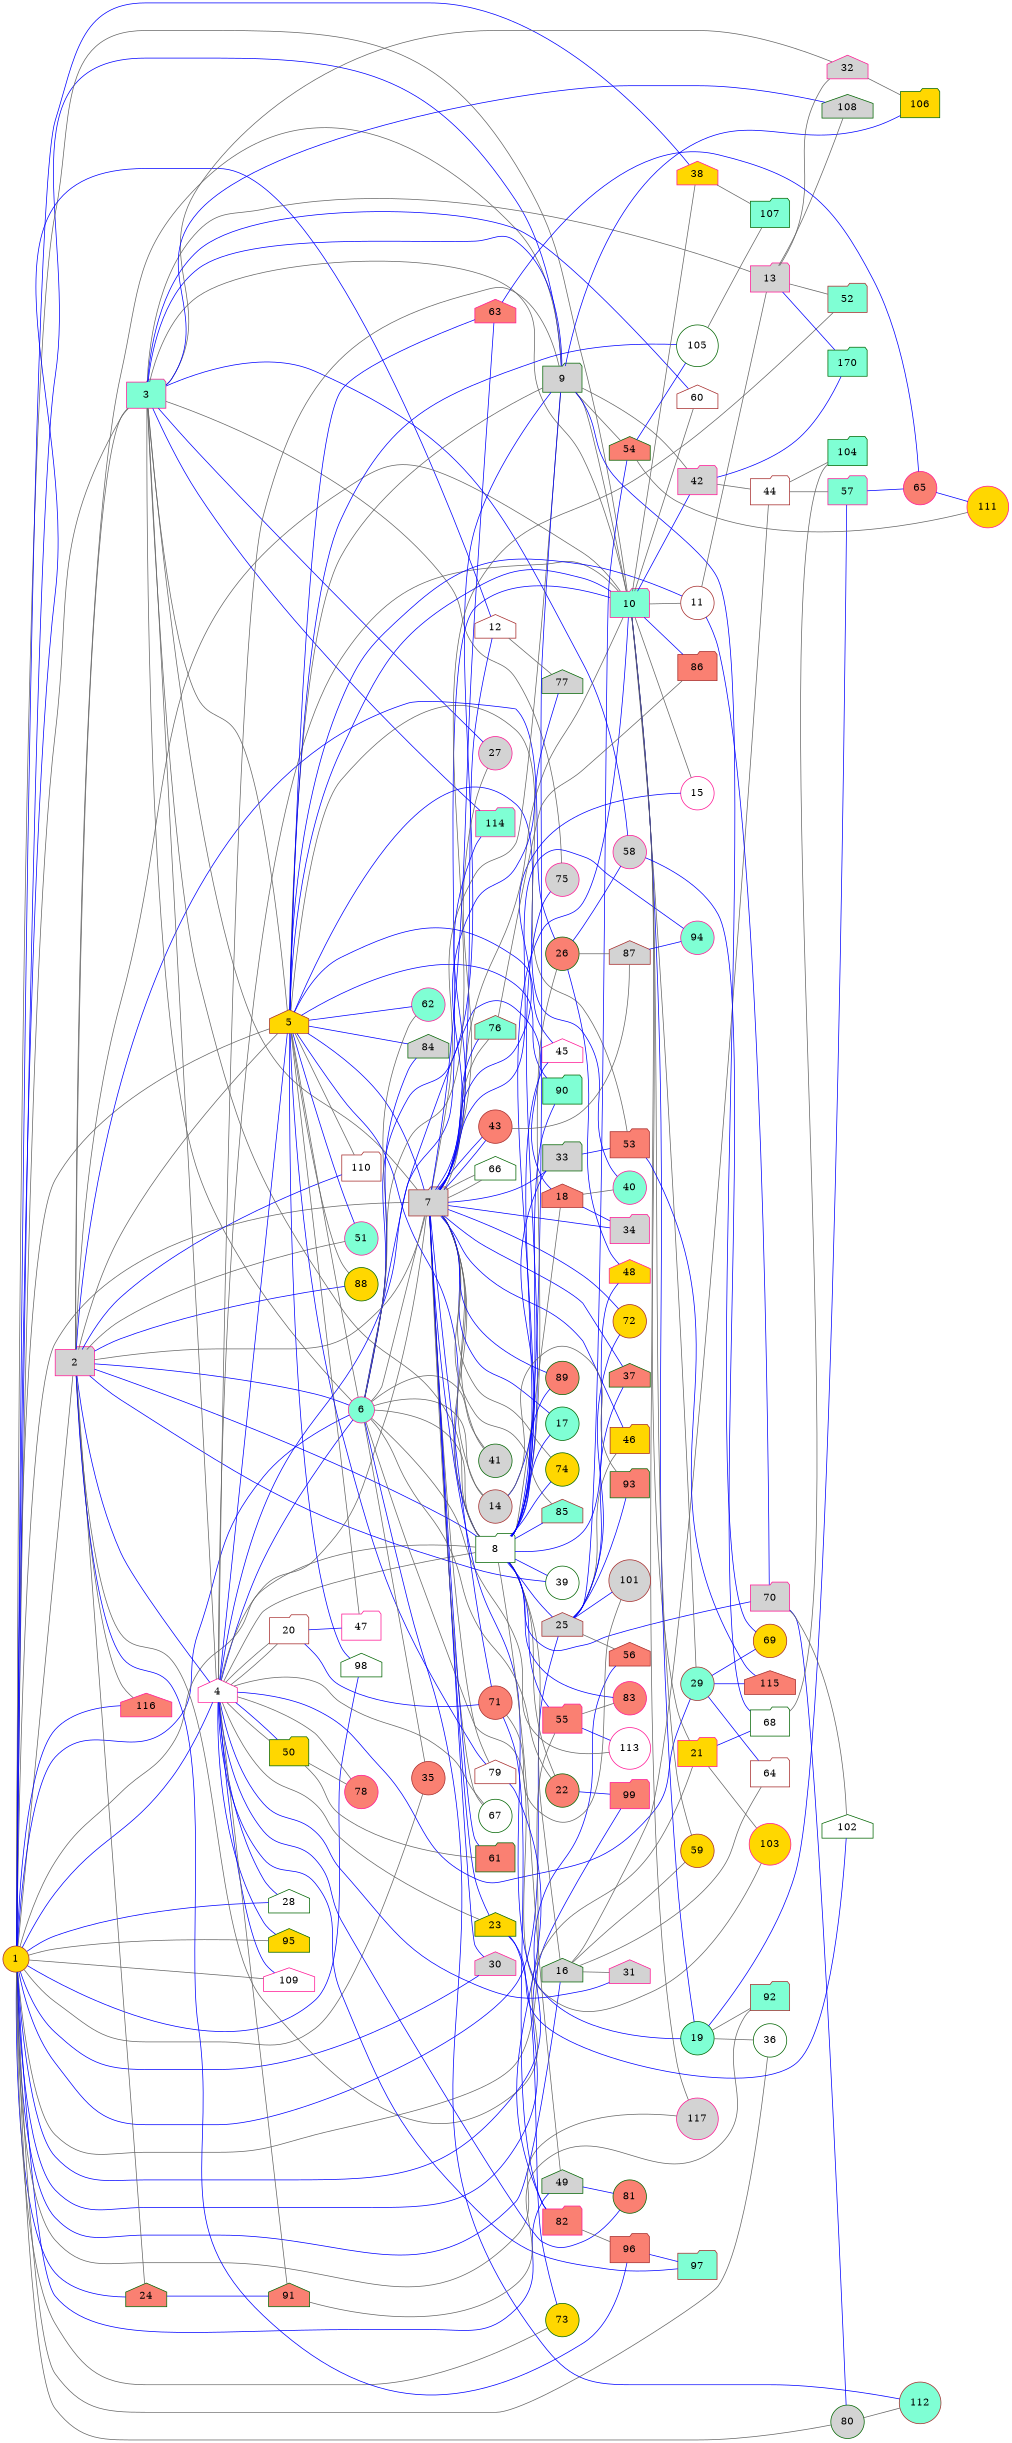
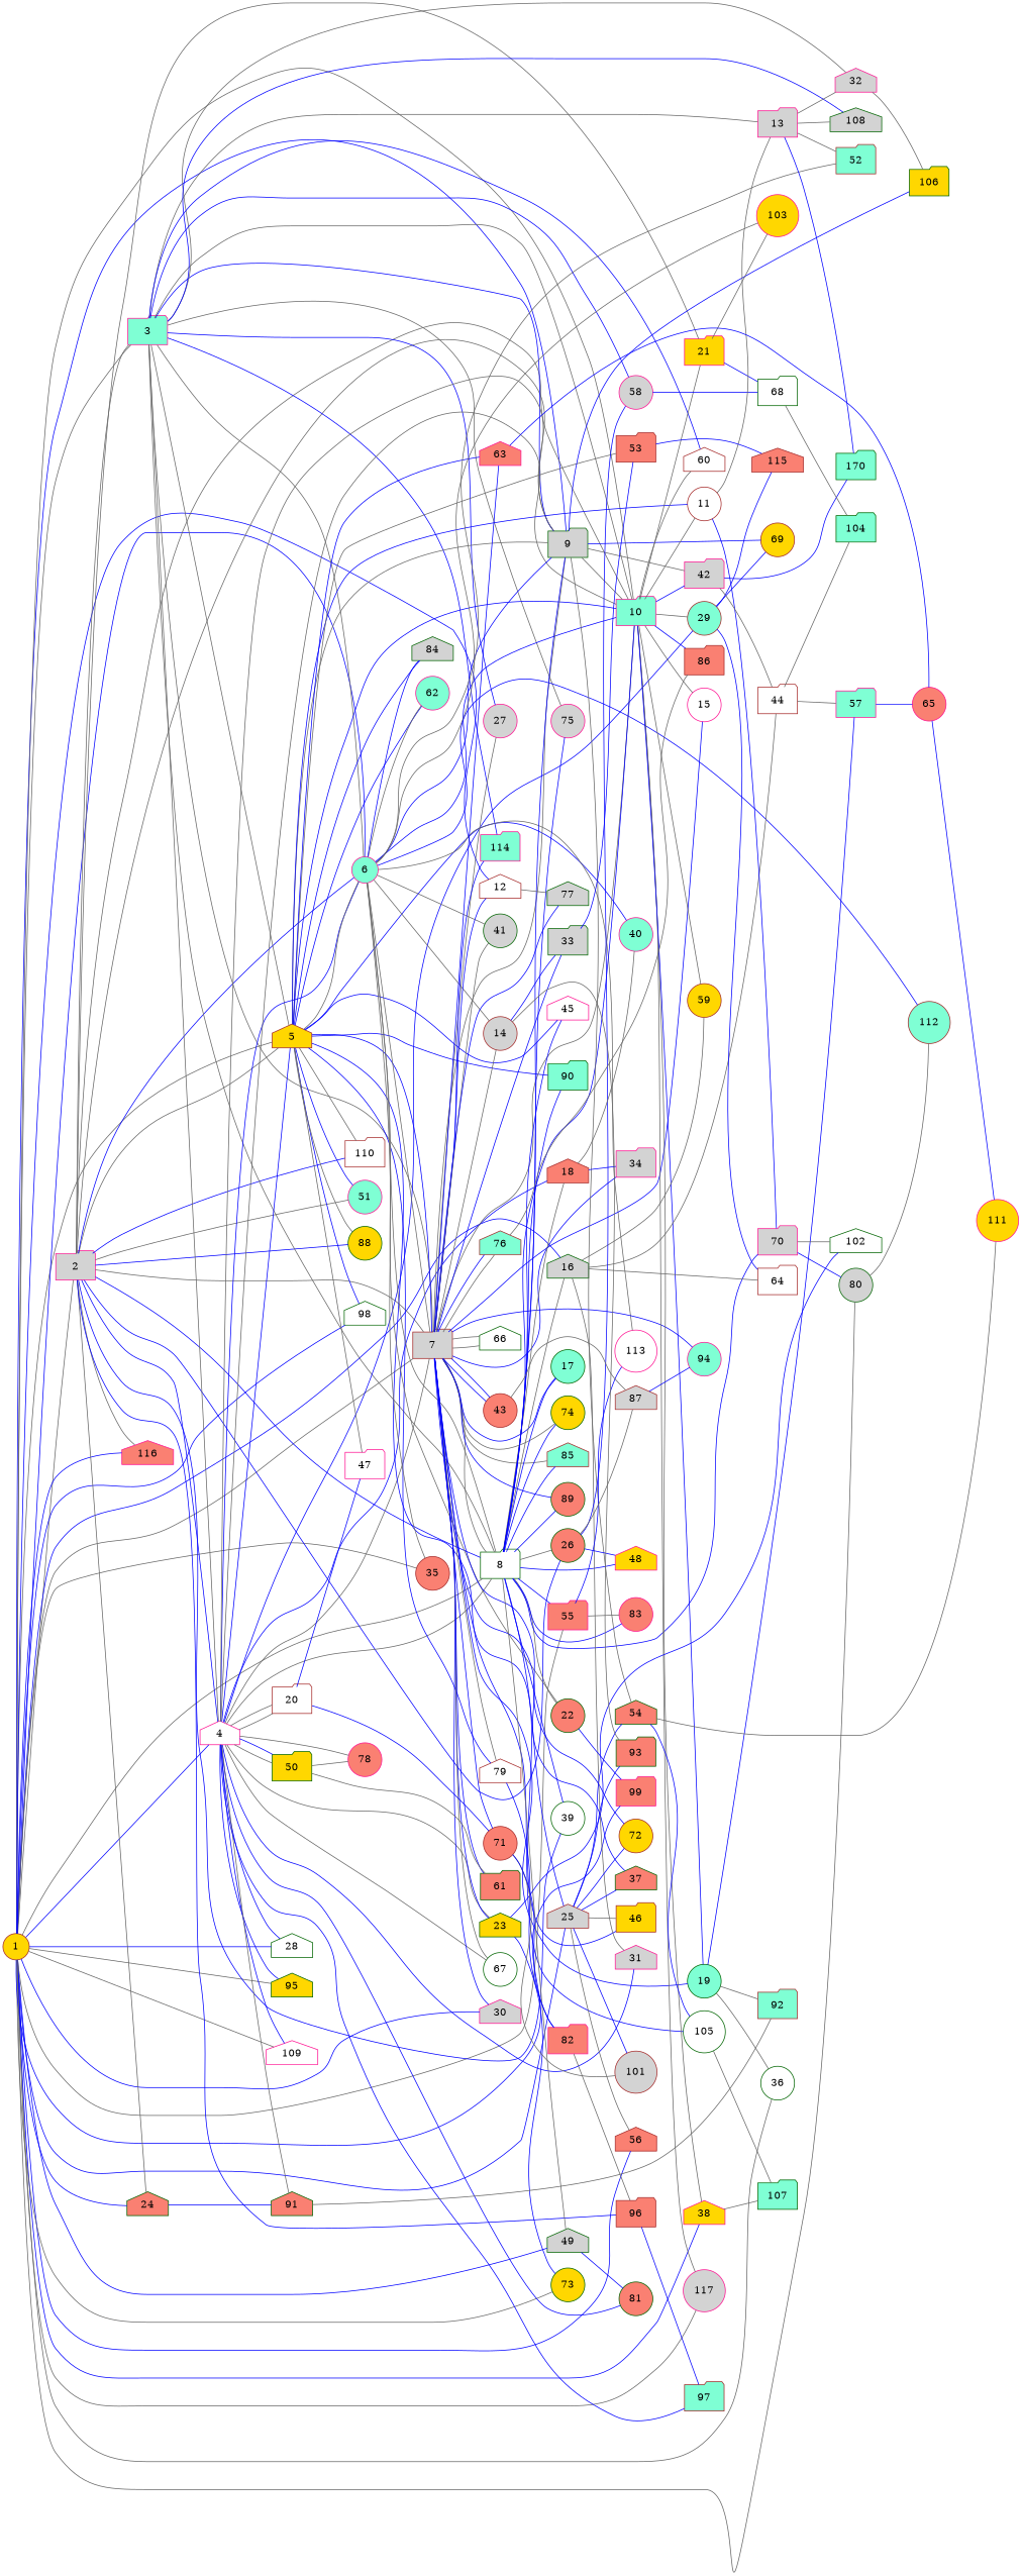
  graph {
    rankdir=LR
    node [color=darkgreen fillcolor=salmon shape=circle style=filled]
    edge [color=blue]
    1 [color=brown fillcolor=gold]
    2 [color=deeppink fillcolor=lightgrey shape=folder]
    3 [color=deeppink fillcolor=aquamarine shape=folder]
    4 [color=deeppink fillcolor=white shape=house]
    5 [color=brown fillcolor=gold shape=house]
    6 [color=deeppink fillcolor=aquamarine]
    7 [color=brown fillcolor=lightgrey shape=folder]
    8 [fillcolor=white shape=folder]
    9 [fillcolor=lightgrey shape=folder]
    10 [color=deeppink fillcolor=aquamarine shape=folder]
    12 [color=brown fillcolor=white shape=house]
    16 [fillcolor=lightgrey shape=house]
    24 [shape=house]
    25 [color=brown fillcolor=lightgrey shape=house]
    28 [fillcolor=white shape=house]
    30 [color=deeppink fillcolor=lightgrey shape=house]
    35 [color=brown]
    36 [fillcolor=white]
    38 [color=deeppink fillcolor=gold shape=house]
    49 [fillcolor=lightgrey shape=house]
    55 [color=deeppink shape=folder]
    56 [color=brown shape=house]
    73 [fillcolor=gold]
    80 [fillcolor=lightgrey]
    95 [fillcolor=gold shape=house]
    98 [fillcolor=white shape=house]
    99 [color=deeppink shape=folder]
    109 [color=deeppink fillcolor=white shape=house]
    116 [color=deeppink shape=house]
    117 [color=deeppink fillcolor=lightgrey]
    21 [color=deeppink fillcolor=gold shape=folder]
    26
    39 [fillcolor=white]
    51 [color=deeppink fillcolor=aquamarine]
    88 [fillcolor=gold]
    96 [color=brown shape=folder]
    110 [color=brown fillcolor=white shape=folder]
    13 [color=deeppink fillcolor=lightgrey shape=folder]
    27 [color=deeppink fillcolor=lightgrey]
    32 [color=deeppink fillcolor=lightgrey shape=house]
    58 [color=deeppink fillcolor=lightgrey]
    60 [color=brown fillcolor=white shape=house]
    75 [color=deeppink fillcolor=lightgrey]
    108 [fillcolor=lightgrey shape=house]
    114 [color=deeppink fillcolor=aquamarine shape=folder]
    18 [color=brown shape=house]
    20 [color=brown fillcolor=white shape=folder]
    23 [fillcolor=gold shape=house]
    29 [color=brown fillcolor=aquamarine]
    31 [color=deeppink fillcolor=lightgrey shape=house]
    50 [fillcolor=gold shape=folder]
    67 [fillcolor=white]
    78 [color=deeppink]
    81
    91 [shape=house]
    97 [color=brown fillcolor=aquamarine shape=folder]
    11 [color=brown fillcolor=white]
    40 [color=deeppink fillcolor=aquamarine]
    45 [color=deeppink fillcolor=white shape=house]
    47 [color=deeppink fillcolor=white shape=folder]
    53 [color=brown shape=folder]
    62 [color=deeppink fillcolor=aquamarine]
    63 [color=deeppink shape=house]
    79 [color=brown fillcolor=white shape=house]
    84 [fillcolor=lightgrey shape=house]
    90 [fillcolor=aquamarine shape=folder]
    105 [fillcolor=white]
    14 [color=brown fillcolor=lightgrey]
    22
    41 [fillcolor=lightgrey]
    52 [color=brown fillcolor=aquamarine shape=folder]
    103 [color=deeppink fillcolor=gold]
    112 [color=brown fillcolor=aquamarine]
    113 [color=deeppink fillcolor=white]
    15 [color=deeppink fillcolor=white]
    17 [fillcolor=aquamarine]
    19 [fillcolor=aquamarine]
    33 [fillcolor=lightgrey shape=folder]
    34 [color=deeppink fillcolor=lightgrey shape=folder]
    37 [shape=house]
    43 [color=brown]
    46 [color=brown fillcolor=gold shape=folder]
    61 [shape=folder]
    66 [fillcolor=white shape=house]
    71 [color=brown]
    72 [color=brown fillcolor=gold]
    74 [fillcolor=gold]
    76 [color=brown fillcolor=aquamarine shape=house]
    77 [fillcolor=lightgrey shape=house]
    85 [color=brown fillcolor=aquamarine shape=house]
    89
    94 [color=deeppink fillcolor=aquamarine]
    48 [color=deeppink fillcolor=gold shape=house]
    70 [color=deeppink fillcolor=lightgrey shape=folder]
    83 [color=deeppink]
    42 [color=deeppink fillcolor=lightgrey shape=folder]
    54 [shape=house]
    69 [color=brown fillcolor=gold]
    106 [fillcolor=gold shape=folder]
    59 [color=brown fillcolor=gold]
    86 [color=brown shape=folder]
    44 [color=brown fillcolor=white shape=folder]
    64 [color=brown fillcolor=white shape=folder]
    93 [shape=folder]
    101 [color=brown fillcolor=lightgrey]
    107 [fillcolor=aquamarine shape=folder]
    68 [fillcolor=white shape=folder]
    87 [color=brown fillcolor=lightgrey shape=house]
    n109 [fillcolor=aquamarine label=170 shape=folder]
    102 [fillcolor=white shape=house]
    115 [color=brown shape=house]
    92 [color=brown fillcolor=aquamarine shape=folder]
    65 [color=deeppink]
    82 [color=deeppink shape=folder]
    57 [color=deeppink fillcolor=aquamarine shape=folder]
    111 [color=deeppink fillcolor=gold]
    104 [fillcolor=aquamarine shape=folder]
    1 -- 2 [color=gray40]
    1 -- 3 [color=gray40]
    1 -- 4
    1 -- 5 [color=gray40]
    1 -- 6
    1 -- 7 [color=gray40]
    1 -- 8 [color=gray40]
    1 -- 9
    1 -- 10 [color=gray40]
    1 -- 12
    1 -- 16
    1 -- 24
    1 -- 25
    1 -- 28
    1 -- 30
    1 -- 35 [color=gray40]
    1 -- 36 [color=gray40]
    1 -- 38
    1 -- 49
    1 -- 55 [color=gray40]
    1 -- 56
    1 -- 73 [color=gray40]
    1 -- 80 [color=gray40]
    1 -- 95 [color=gray40]
    1 -- 98
    1 -- 99
    1 -- 109 [color=gray40]
    1 -- 116
    1 -- 117 [color=gray40]
    2 -- 3 [color=gray40]
    2 -- 4
    2 -- 5 [color=gray40]
    2 -- 6
    2 -- 7 [color=gray40]
    2 -- 8
    2 -- 9 [color=gray40]
    2 -- 10 [color=gray40]
    2 -- 24 [color=gray40]
    2 -- 116 [color=gray40]
    2 -- 21 [color=gray40]
    2 -- 26
    2 -- 39
    2 -- 51 [color=gray40]
    2 -- 88
    2 -- 96
    2 -- 110
    3 -- 4 [color=gray40]
    3 -- 5 [color=gray40]
    3 -- 6 [color=gray40]
    3 -- 7 [color=gray40]
    3 -- 8 [color=gray40]
    3 -- 9
    3 -- 10 [color=gray40]
    3 -- 13 [color=gray40]
    3 -- 27
    3 -- 32 [color=gray40]
    3 -- 58
    3 -- 60
    3 -- 75 [color=gray40]
    3 -- 108
    3 -- 114
    4 -- 5
    4 -- 6
    4 -- 7 [color=gray40]
    4 -- 8 [color=gray40]
    4 -- 9 [color=gray40]
    4 -- 10 [color=gray40]
    4 -- 28
    4 -- 95
    4 -- 109
    4 -- 18
    4 -- 20 [color=gray40]
    4 -- 20 [color=gray40]
    4 -- 23 [color=gray40]
    4 -- 29
    4 -- 31
    4 -- 50 [color=gray40]
    4 -- 50
    4 -- 67 [color=gray40]
    4 -- 78 [color=gray40]
    4 -- 81
    4 -- 91 [color=gray40]
    4 -- 97
    5 -- 6 [color=gray40]
    5 -- 7
-   5 -- 8
    5 -- 9 [color=gray40]
    5 -- 10
    5 -- 98
    5 -- 51
    5 -- 88 [color=gray40]
    5 -- 110 [color=gray40]
    5 -- 11
    5 -- 40
    5 -- 45
    5 -- 47 [color=gray40]
    5 -- 53 [color=gray40]
    5 -- 62
    5 -- 63
    5 -- 79
    5 -- 84
    5 -- 90
    5 -- 105
    6 -- 7 [color=gray40]
    6 -- 8 [color=gray40]
    6 -- 9
    6 -- 10
    6 -- 35 [color=gray40]
    6 -- 62 [color=gray40]
    6 -- 84
    6 -- 14 [color=gray40]
    6 -- 22 [color=gray40]
    6 -- 41 [color=gray40]
    6 -- 52 [color=gray40]
    6 -- 103 [color=gray40]
    6 -- 112
    6 -- 113 [color=gray40]
    7 -- 8 [color=gray40]
    7 -- 9 [color=gray40]
    7 -- 10 [color=gray40]
    7 -- 12
    7 -- 30
    7 -- 27 [color=gray40]
    7 -- 114
    7 -- 23
    7 -- 67 [color=gray40]
    7 -- 63
    7 -- 79 [color=gray40]
    7 -- 14 [color=gray40]
    7 -- 41 [color=gray40]
    7 -- 15
    7 -- 17
    7 -- 19
    7 -- 33
    7 -- 34
    7 -- 37
    7 -- 43
    7 -- 43
    7 -- 46
    7 -- 61
    7 -- 66 [color=gray40]
    7 -- 66 [color=gray40]
    7 -- 71
    7 -- 72
    7 -- 74 [color=gray40]
    7 -- 76 [color=gray40]
    7 -- 76
    7 -- 77
    7 -- 85 [color=gray40]
    7 -- 89
    7 -- 94
    8 -- 9
    8 -- 10
    8 -- 16 [color=gray40]
    8 -- 25
    8 -- 49 [color=gray40]
    8 -- 55
    8 -- 26 [color=gray40]
    8 -- 39
    8 -- 75
    8 -- 18 [color=gray40]
    8 -- 45
    8 -- 90
    8 -- 22 [color=gray40]
    8 -- 17
    8 -- 74
    8 -- 85
    8 -- 89
    8 -- 48
    8 -- 70
    8 -- 83
    9 -- 10 [color=gray40]
    9 -- 42 [color=gray40]
    9 -- 54 [color=gray40]
    9 -- 69
    9 -- 106
    10 -- 38 [color=gray40]
    10 -- 117 [color=gray40]
    10 -- 21 [color=gray40]
    10 -- 60 [color=gray40]
    10 -- 29 [color=gray40]
    10 -- 11 [color=gray40]
    10 -- 15 [color=gray40]
    10 -- 19
    10 -- 42
    10 -- 59 [color=gray40]
    10 -- 86
    12 -- 77 [color=gray40]
    16 -- 31 [color=gray40]
    16 -- 59 [color=gray40]
    16 -- 44 [color=gray40]
    16 -- 64 [color=gray40]
    24 -- 91
    25 -- 56 [color=gray40]
    25 -- 37
    25 -- 46 [color=gray40]
    25 -- 72
    25 -- 54
    25 -- 93
    25 -- 101
    38 -- 107 [color=gray40]
    49 -- 81
    55 -- 113
    55 -- 83 [color=gray40]
    80 -- 112 [color=gray40]
    21 -- 103 [color=gray40]
    21 -- 68
    26 -- 58
    26 -- 48
    26 -- 87 [color=gray40]
    96 -- 97
    13 -- 32 [color=gray40]
    13 -- 108 [color=gray40]
    13 -- 52 [color=gray40]
    13 -- n109
    32 -- 106 [color=gray40]
    58 -- 68
    18 -- 40 [color=gray40]
    18 -- 34
    20 -- 47
    20 -- 71
    23 -- 73
    23 -- 102
    29 -- 69
    29 -- 64
    29 -- 115
    50 -- 78 [color=gray40]
    50 -- 61 [color=gray40]
    91 -- 92 [color=gray40]
    11 -- 13 [color=gray40]
    11 -- 70
    53 -- 115
    63 -- 65
    79 -- 82
    105 -- 107 [color=gray40]
    14 -- 33
    14 -- 93 [color=gray40]
    22 -- 99
    19 -- 36 [color=gray40]
    19 -- 92 [color=gray40]
    19 -- 57
    33 -- 53
    43 -- 87 [color=gray40]
    71 -- 101 [color=gray40]
    71 -- 82
    76 -- 86 [color=gray40]
    70 -- 80
    70 -- 102 [color=gray40]
    42 -- 44 [color=gray40]
    42 -- n109
    54 -- 105
    54 -- 111 [color=gray40]
    44 -- 57 [color=gray40]
    44 -- 104 [color=gray40]
    68 -- 104 [color=gray40]
    87 -- 94
    65 -- 111
    82 -- 96 [color=gray40]
    57 -- 65
  }
